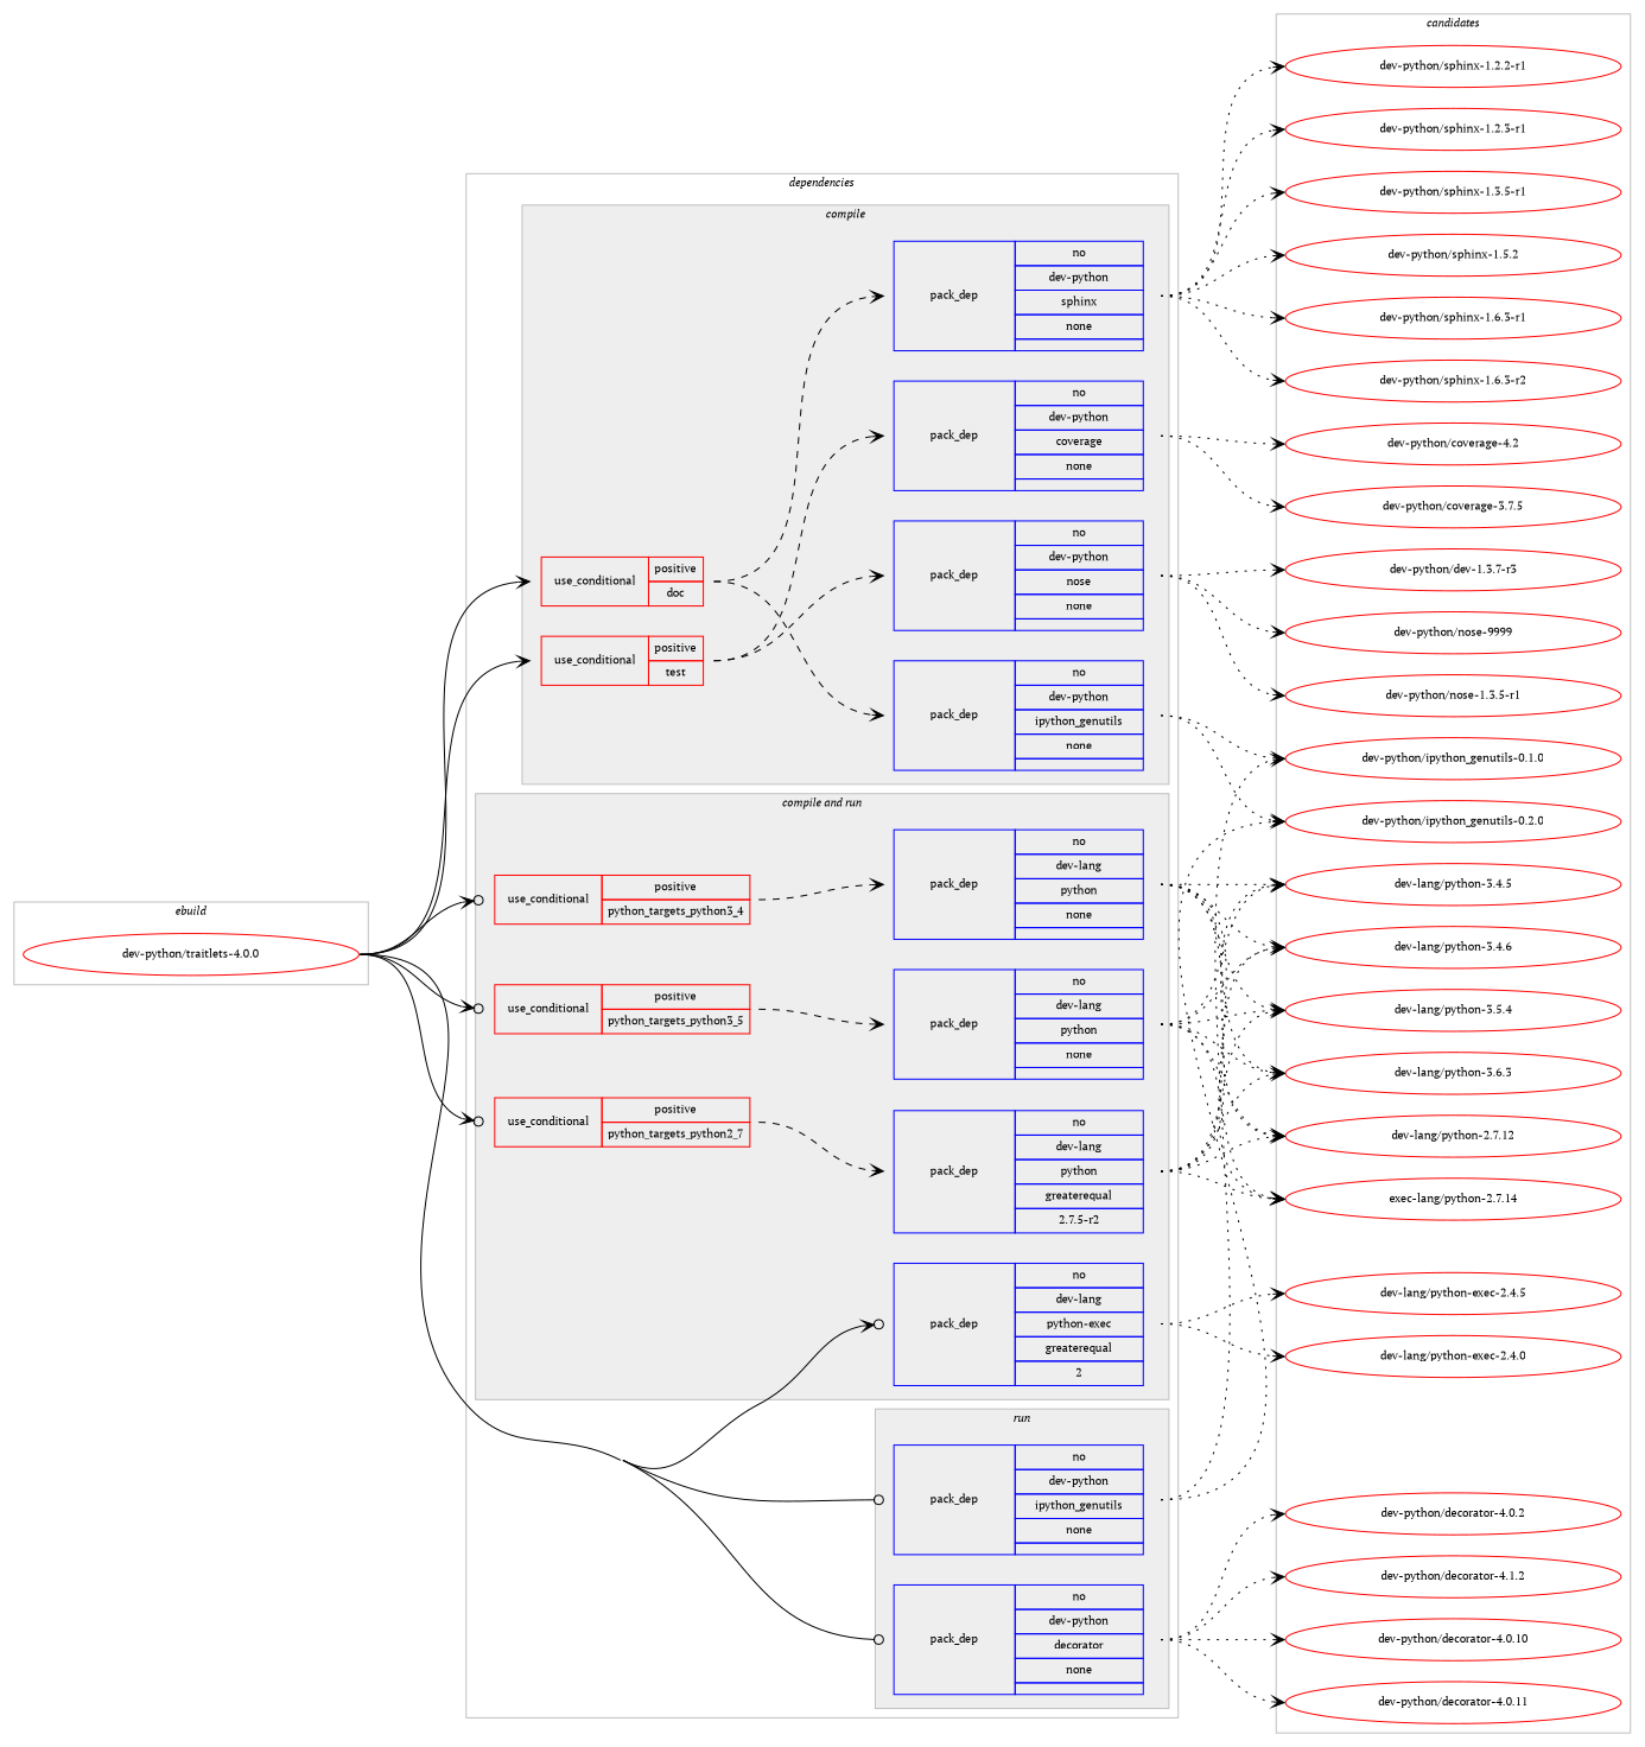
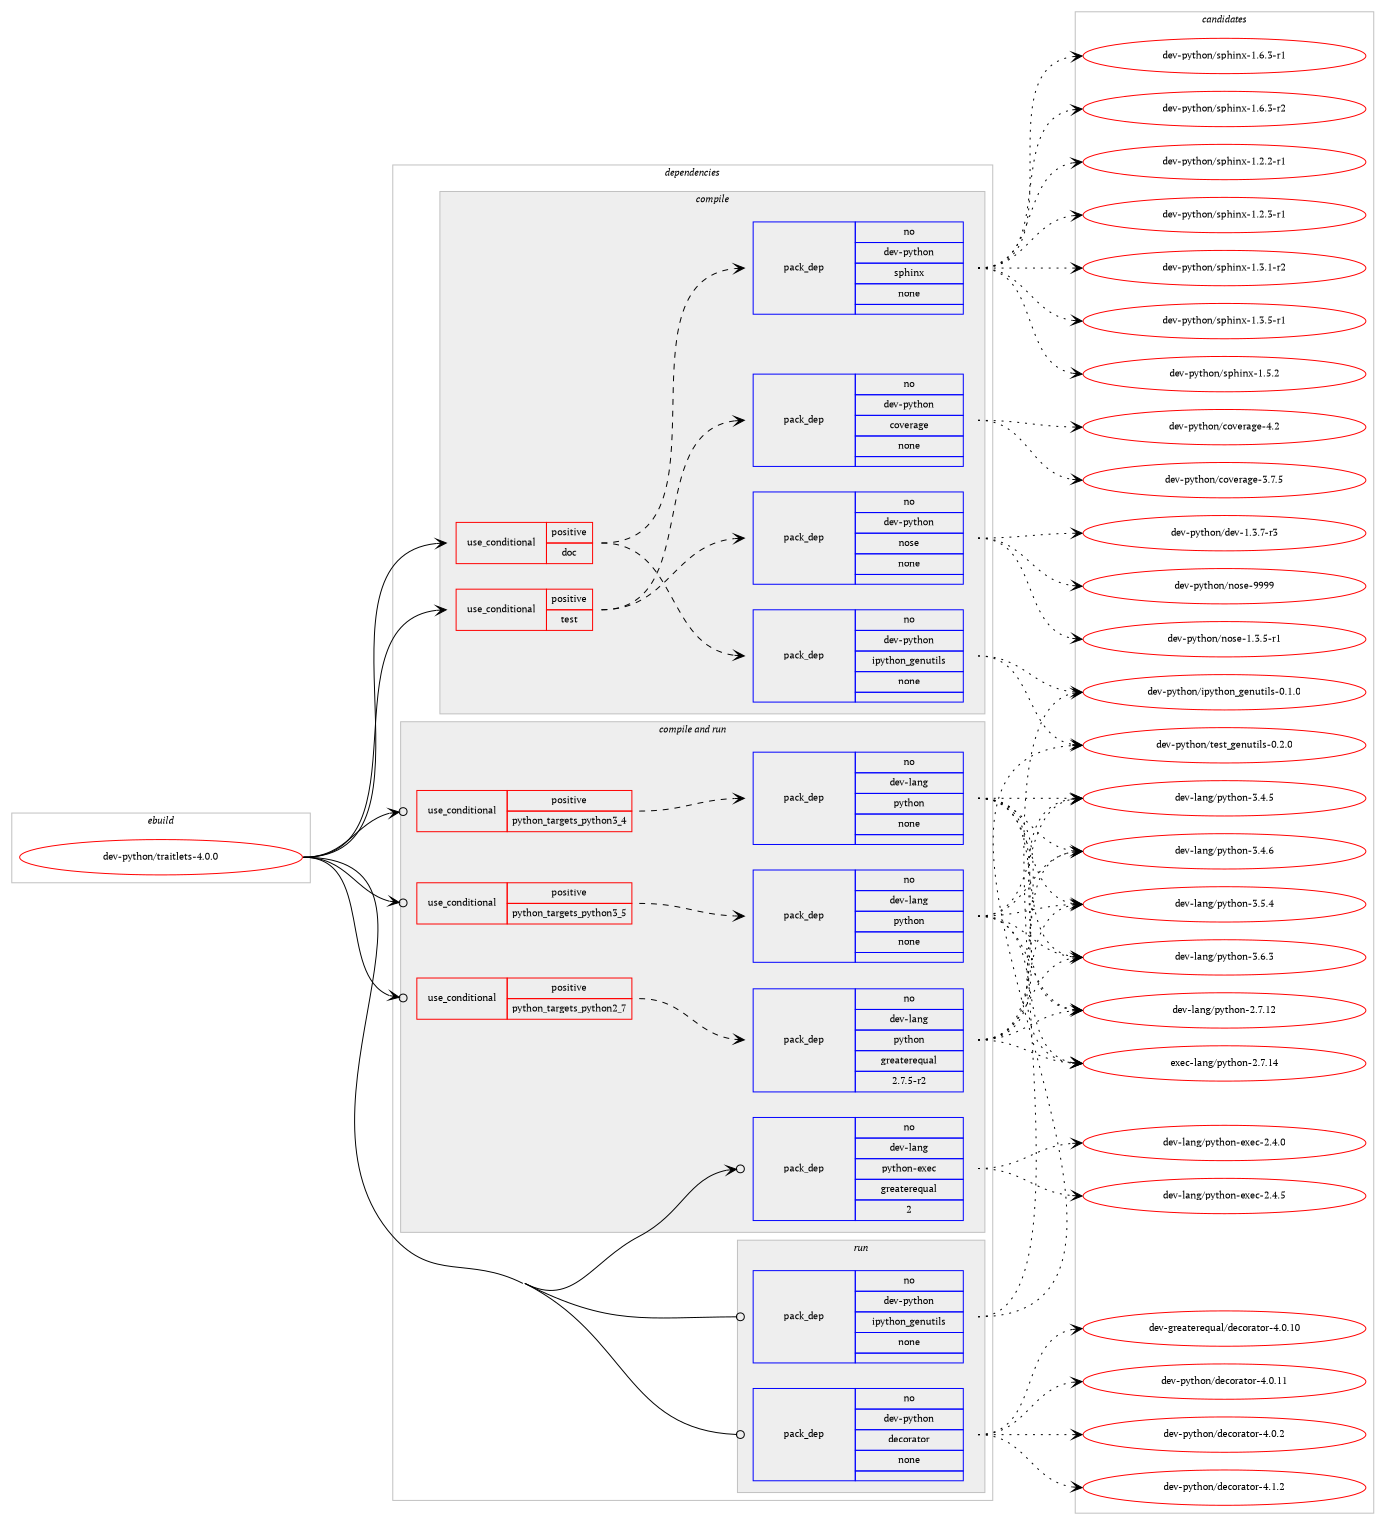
  digraph {
    compound=true
    concentrate=true
    fontname="PT Serif"
    fontsize=10
    newrank=true
    rankdir=LR
    ranksep=1.5
    node [color=red fontname="PT Serif" fontsize=10]
    edge [arrowhead=vee fontname="PT Serif" headport=w style=dotted tailport=e weight=100]
    n1 [label="dev-python/traitlets-4.0.0" width=4]
    n2 [color=blue label=<<TABLE BORDER="0" CELLBORDER="1" CELLSPACING="0" CELLPADDING="4" WIDTH="220"><TR><TD ROWSPAN="6" CELLPADDING="30">pack_dep</TD></TR><TR><TD WIDTH="110">no</TD></TR><TR><TD>dev-python</TD></TR><TR><TD>ipython_genutils</TD></TR><TR><TD>none</TD></TR><TR><TD></TD></TR></TABLE>> shape=none]
    n3 [color=blue label=<<TABLE BORDER="0" CELLBORDER="1" CELLSPACING="0" CELLPADDING="4" WIDTH="220"><TR><TD ROWSPAN="6" CELLPADDING="30">pack_dep</TD></TR><TR><TD WIDTH="110">no</TD></TR><TR><TD>dev-python</TD></TR><TR><TD>sphinx</TD></TR><TR><TD>none</TD></TR><TR><TD></TD></TR></TABLE>> shape=none]
    n4 [label=<<TABLE BORDER="0" CELLBORDER="1" CELLSPACING="0" CELLPADDING="4"><TR><TD ROWSPAN="3" CELLPADDING="10">use_conditional</TD></TR><TR><TD>positive</TD></TR><TR><TD>doc</TD></TR></TABLE>> shape=none]
    n5 [color=blue label=<<TABLE BORDER="0" CELLBORDER="1" CELLSPACING="0" CELLPADDING="4" WIDTH="220"><TR><TD ROWSPAN="6" CELLPADDING="30">pack_dep</TD></TR><TR><TD WIDTH="110">no</TD></TR><TR><TD>dev-python</TD></TR><TR><TD>nose</TD></TR><TR><TD>none</TD></TR><TR><TD></TD></TR></TABLE>> shape=none]
    n6 [color=blue label=<<TABLE BORDER="0" CELLBORDER="1" CELLSPACING="0" CELLPADDING="4" WIDTH="220"><TR><TD ROWSPAN="6" CELLPADDING="30">pack_dep</TD></TR><TR><TD WIDTH="110">no</TD></TR><TR><TD>dev-python</TD></TR><TR><TD>coverage</TD></TR><TR><TD>none</TD></TR><TR><TD></TD></TR></TABLE>> shape=none]
    n7 [label=<<TABLE BORDER="0" CELLBORDER="1" CELLSPACING="0" CELLPADDING="4"><TR><TD ROWSPAN="3" CELLPADDING="10">use_conditional</TD></TR><TR><TD>positive</TD></TR><TR><TD>test</TD></TR></TABLE>> shape=none]
    n8 [color=blue label=<<TABLE BORDER="0" CELLBORDER="1" CELLSPACING="0" CELLPADDING="4" WIDTH="220"><TR><TD ROWSPAN="6" CELLPADDING="30">pack_dep</TD></TR><TR><TD WIDTH="110">no</TD></TR><TR><TD>dev-lang</TD></TR><TR><TD>python</TD></TR><TR><TD>greaterequal</TD></TR><TR><TD>2.7.5-r2</TD></TR></TABLE>> shape=none]
    n9 [label=<<TABLE BORDER="0" CELLBORDER="1" CELLSPACING="0" CELLPADDING="4"><TR><TD ROWSPAN="3" CELLPADDING="10">use_conditional</TD></TR><TR><TD>positive</TD></TR><TR><TD>python_targets_python2_7</TD></TR></TABLE>> shape=none]
    n10 [color=blue label=<<TABLE BORDER="0" CELLBORDER="1" CELLSPACING="0" CELLPADDING="4" WIDTH="220"><TR><TD ROWSPAN="6" CELLPADDING="30">pack_dep</TD></TR><TR><TD WIDTH="110">no</TD></TR><TR><TD>dev-lang</TD></TR><TR><TD>python</TD></TR><TR><TD>none</TD></TR><TR><TD></TD></TR></TABLE>> shape=none]
    n11 [label=<<TABLE BORDER="0" CELLBORDER="1" CELLSPACING="0" CELLPADDING="4"><TR><TD ROWSPAN="3" CELLPADDING="10">use_conditional</TD></TR><TR><TD>positive</TD></TR><TR><TD>python_targets_python3_4</TD></TR></TABLE>> shape=none]
    n12 [color=blue label=<<TABLE BORDER="0" CELLBORDER="1" CELLSPACING="0" CELLPADDING="4" WIDTH="220"><TR><TD ROWSPAN="6" CELLPADDING="30">pack_dep</TD></TR><TR><TD WIDTH="110">no</TD></TR><TR><TD>dev-lang</TD></TR><TR><TD>python</TD></TR><TR><TD>none</TD></TR><TR><TD></TD></TR></TABLE>> shape=none]
    n13 [label=<<TABLE BORDER="0" CELLBORDER="1" CELLSPACING="0" CELLPADDING="4"><TR><TD ROWSPAN="3" CELLPADDING="10">use_conditional</TD></TR><TR><TD>positive</TD></TR><TR><TD>python_targets_python3_5</TD></TR></TABLE>> shape=none]
    n14 [color=blue label=<<TABLE BORDER="0" CELLBORDER="1" CELLSPACING="0" CELLPADDING="4" WIDTH="220"><TR><TD ROWSPAN="6" CELLPADDING="30">pack_dep</TD></TR><TR><TD WIDTH="110">no</TD></TR><TR><TD>dev-lang</TD></TR><TR><TD>python-exec</TD></TR><TR><TD>greaterequal</TD></TR><TR><TD>2</TD></TR></TABLE>> shape=none]
    n15 [color=blue label=<<TABLE BORDER="0" CELLBORDER="1" CELLSPACING="0" CELLPADDING="4" WIDTH="220"><TR><TD ROWSPAN="6" CELLPADDING="30">pack_dep</TD></TR><TR><TD WIDTH="110">no</TD></TR><TR><TD>dev-python</TD></TR><TR><TD>decorator</TD></TR><TR><TD>none</TD></TR><TR><TD></TD></TR></TABLE>> shape=none]
    n16 [color=blue label=<<TABLE BORDER="0" CELLBORDER="1" CELLSPACING="0" CELLPADDING="4" WIDTH="220"><TR><TD ROWSPAN="6" CELLPADDING="30">pack_dep</TD></TR><TR><TD WIDTH="110">no</TD></TR><TR><TD>dev-python</TD></TR><TR><TD>ipython_genutils</TD></TR><TR><TD>none</TD></TR><TR><TD></TD></TR></TABLE>> shape=none]
    n17 [label="dev-python/ipython_genutils-0.1.0" width=4]
-   n18 [label="dev-python/ipython_genutils-0.2.0" width=4]
+   n18 [label="dev-python/test_genutils-0.2.0" width=4]
    n19 [label="dev-python/sphinx-1.2.2-r1" width=4]
    n20 [label="dev-python/sphinx-1.2.3-r1" width=4]
+   n21 [label="dev-python/sphinx-1.3.1-r2" width=4]
    n22 [label="dev-python/sphinx-1.3.5-r1" width=4]
    n23 [label="dev-python/sphinx-1.5.2" width=4]
    n24 [label="dev-python/sphinx-1.6.3-r1" width=4]
    n25 [label="dev-python/sphinx-1.6.3-r2" width=4]
    n26 [label="dev-python/nose-1.3.5-r1" width=4]
    n27 [label="dev-python/dev-1.3.7-r3" width=4]
    n28 [label="dev-python/nose-9999" width=4]
    n29 [label="dev-python/coverage-3.7.5" width=4]
    n30 [label="dev-python/coverage-4.2" width=4]
    n31 [label="dev-lang/python-2.7.12" width=4]
    n32 [label="exec-lang/python-2.7.14" width=4]
    n33 [label="dev-lang/python-3.4.5" width=4]
    n34 [label="dev-lang/python-3.4.6" width=4]
    n35 [label="dev-lang/python-3.5.4" width=4]
    n36 [label="dev-lang/python-3.6.3" width=4]
    n37 [label="dev-lang/python-exec-2.4.0" width=4]
    n38 [label="dev-lang/python-exec-2.4.5" width=4]
-   n39 [label="dev-python/decorator-4.0.10" width=4]
+   n39 [label="dev-greaterequal/decorator-4.0.10" width=4]
    n40 [label="dev-python/decorator-4.0.11" width=4]
    n41 [label="dev-python/decorator-4.0.2" width=4]
    n42 [label="dev-python/decorator-4.1.2" width=4]
    subgraph cluster_1 {
      color=gray
      label=<<i>ebuild</i>>
      rank=same
      n1
    }
    subgraph cluster_2 {
      color=gray
      label=<<i>dependencies</i>>
      subgraph cluster_3 {
        color=gray
        fillcolor="#eeeeee"
        label=<<i>compile</i>>
        style=filled
        subgraph sub_4 {
          color=gray
          fillcolor="#eeeeee"
          label=<<i>compile</i>>
          style=filled
          n4
          subgraph sub_5 {
            color=gray
            fillcolor="#eeeeee"
            label=<<i>compile</i>>
            style=filled
            n2
          }
          subgraph sub_6 {
            color=gray
            fillcolor="#eeeeee"
            label=<<i>compile</i>>
            style=filled
            n3
          }
        }
        subgraph sub_7 {
          color=gray
          fillcolor="#eeeeee"
          label=<<i>compile</i>>
          style=filled
          n7
          subgraph sub_8 {
            color=gray
            fillcolor="#eeeeee"
            label=<<i>compile</i>>
            style=filled
            n5
          }
          subgraph sub_9 {
            color=gray
            fillcolor="#eeeeee"
            label=<<i>compile</i>>
            style=filled
            n6
          }
        }
      }
      subgraph cluster_10 {
        color=gray
        fillcolor="#eeeeee"
        label=<<i>compile and run</i>>
        style=filled
        subgraph sub_11 {
          color=gray
          fillcolor="#eeeeee"
          label=<<i>compile and run</i>>
          style=filled
          n9
          subgraph sub_12 {
            color=gray
            fillcolor="#eeeeee"
            label=<<i>compile and run</i>>
            style=filled
            n8
          }
        }
        subgraph sub_13 {
          color=gray
          fillcolor="#eeeeee"
          label=<<i>compile and run</i>>
          style=filled
          n11
          subgraph sub_14 {
            color=gray
            fillcolor="#eeeeee"
            label=<<i>compile and run</i>>
            style=filled
            n10
          }
        }
        subgraph sub_15 {
          color=gray
          fillcolor="#eeeeee"
          label=<<i>compile and run</i>>
          style=filled
          n13
          subgraph sub_16 {
            color=gray
            fillcolor="#eeeeee"
            label=<<i>compile and run</i>>
            style=filled
            n12
          }
        }
        subgraph sub_17 {
          color=gray
          fillcolor="#eeeeee"
          label=<<i>compile and run</i>>
          style=filled
          n14
        }
      }
      subgraph cluster_18 {
        color=gray
        fillcolor="#eeeeee"
        label=<<i>run</i>>
        style=filled
        subgraph sub_19 {
          color=gray
          fillcolor="#eeeeee"
          label=<<i>run</i>>
          style=filled
          n15
        }
        subgraph sub_20 {
          color=gray
          fillcolor="#eeeeee"
          label=<<i>run</i>>
          style=filled
          n16
        }
      }
    }
    subgraph cluster_21 {
      color=gray
      label=<<i>candidates</i>>
      rank=same
      subgraph sub_22 {
        color=black
        label=<<i>candidates</i>>
        nodesep=1
        rank=same
        n17
        n18
      }
      subgraph sub_23 {
        color=black
        label=<<i>candidates</i>>
        nodesep=1
        rank=same
        n19
        n20
+       n21
        n22
        n23
        n24
        n25
      }
      subgraph sub_24 {
        color=black
        label=<<i>candidates</i>>
        nodesep=1
        rank=same
        n26
        n27
        n28
      }
      subgraph sub_25 {
        color=black
        label=<<i>candidates</i>>
        nodesep=1
        rank=same
        n29
        n30
      }
      subgraph sub_26 {
        color=black
        label=<<i>candidates</i>>
        nodesep=1
        rank=same
        n31
        n32
        n33
        n34
        n35
        n36
      }
      subgraph sub_27 {
        color=black
        label=<<i>candidates</i>>
        nodesep=1
        rank=same
        n31
        n32
        n33
        n34
        n35
        n36
      }
      subgraph sub_28 {
        color=black
        label=<<i>candidates</i>>
        nodesep=1
        rank=same
        n37
        n38
      }
      subgraph sub_29 {
        color=black
        label=<<i>candidates</i>>
        nodesep=1
        rank=same
        n31
        n32
        n33
        n34
        n35
        n36
      }
      subgraph sub_30 {
        color=black
        label=<<i>candidates</i>>
        nodesep=1
        rank=same
        n39
        n40
        n41
        n42
      }
      subgraph sub_31 {
        color=black
        label=<<i>candidates</i>>
        nodesep=1
        rank=same
        n17
        n18
      }
    }
    n1 -> n4 [style=solid weight=20]
    n1 -> n7 [style=solid weight=20]
    n1 -> n9 [arrowhead=odotvee style=solid weight=20]
    n1 -> n11 [arrowhead=odotvee style=solid weight=20]
    n1 -> n13 [arrowhead=odotvee style=solid weight=20]
    n1 -> n14 [arrowhead=odotvee style=solid weight=20]
    n1 -> n15 [arrowhead=odot style=solid weight=20]
    n1 -> n16 [arrowhead=odot style=solid weight=20]
    n2 -> n17
    n2 -> n18
    n3 -> n19
    n3 -> n20
+   n3 -> n21
    n3 -> n22
    n3 -> n23
    n3 -> n24
    n3 -> n25
    n4 -> n2 [style=dashed weight=20]
    n4 -> n3 [style=dashed weight=20]
    n5 -> n26
    n5 -> n27
    n5 -> n28
    n6 -> n29
    n6 -> n30
    n7 -> n5 [style=dashed weight=20]
    n7 -> n6 [style=dashed weight=20]
    n8 -> n31
    n8 -> n32
    n8 -> n33
    n8 -> n34
    n8 -> n35
    n8 -> n36
    n9 -> n8 [style=dashed weight=20]
    n10 -> n31
    n10 -> n32
    n10 -> n33
    n10 -> n34
    n10 -> n35
    n10 -> n36
    n11 -> n10 [style=dashed weight=20]
    n12 -> n31
    n12 -> n32
    n12 -> n33
    n12 -> n34
    n12 -> n35
    n12 -> n36
    n13 -> n12 [style=dashed weight=20]
    n14 -> n37
    n14 -> n38
    n15 -> n39
    n15 -> n40
    n15 -> n41
    n15 -> n42
    n16 -> n17
    n16 -> n18
  }
